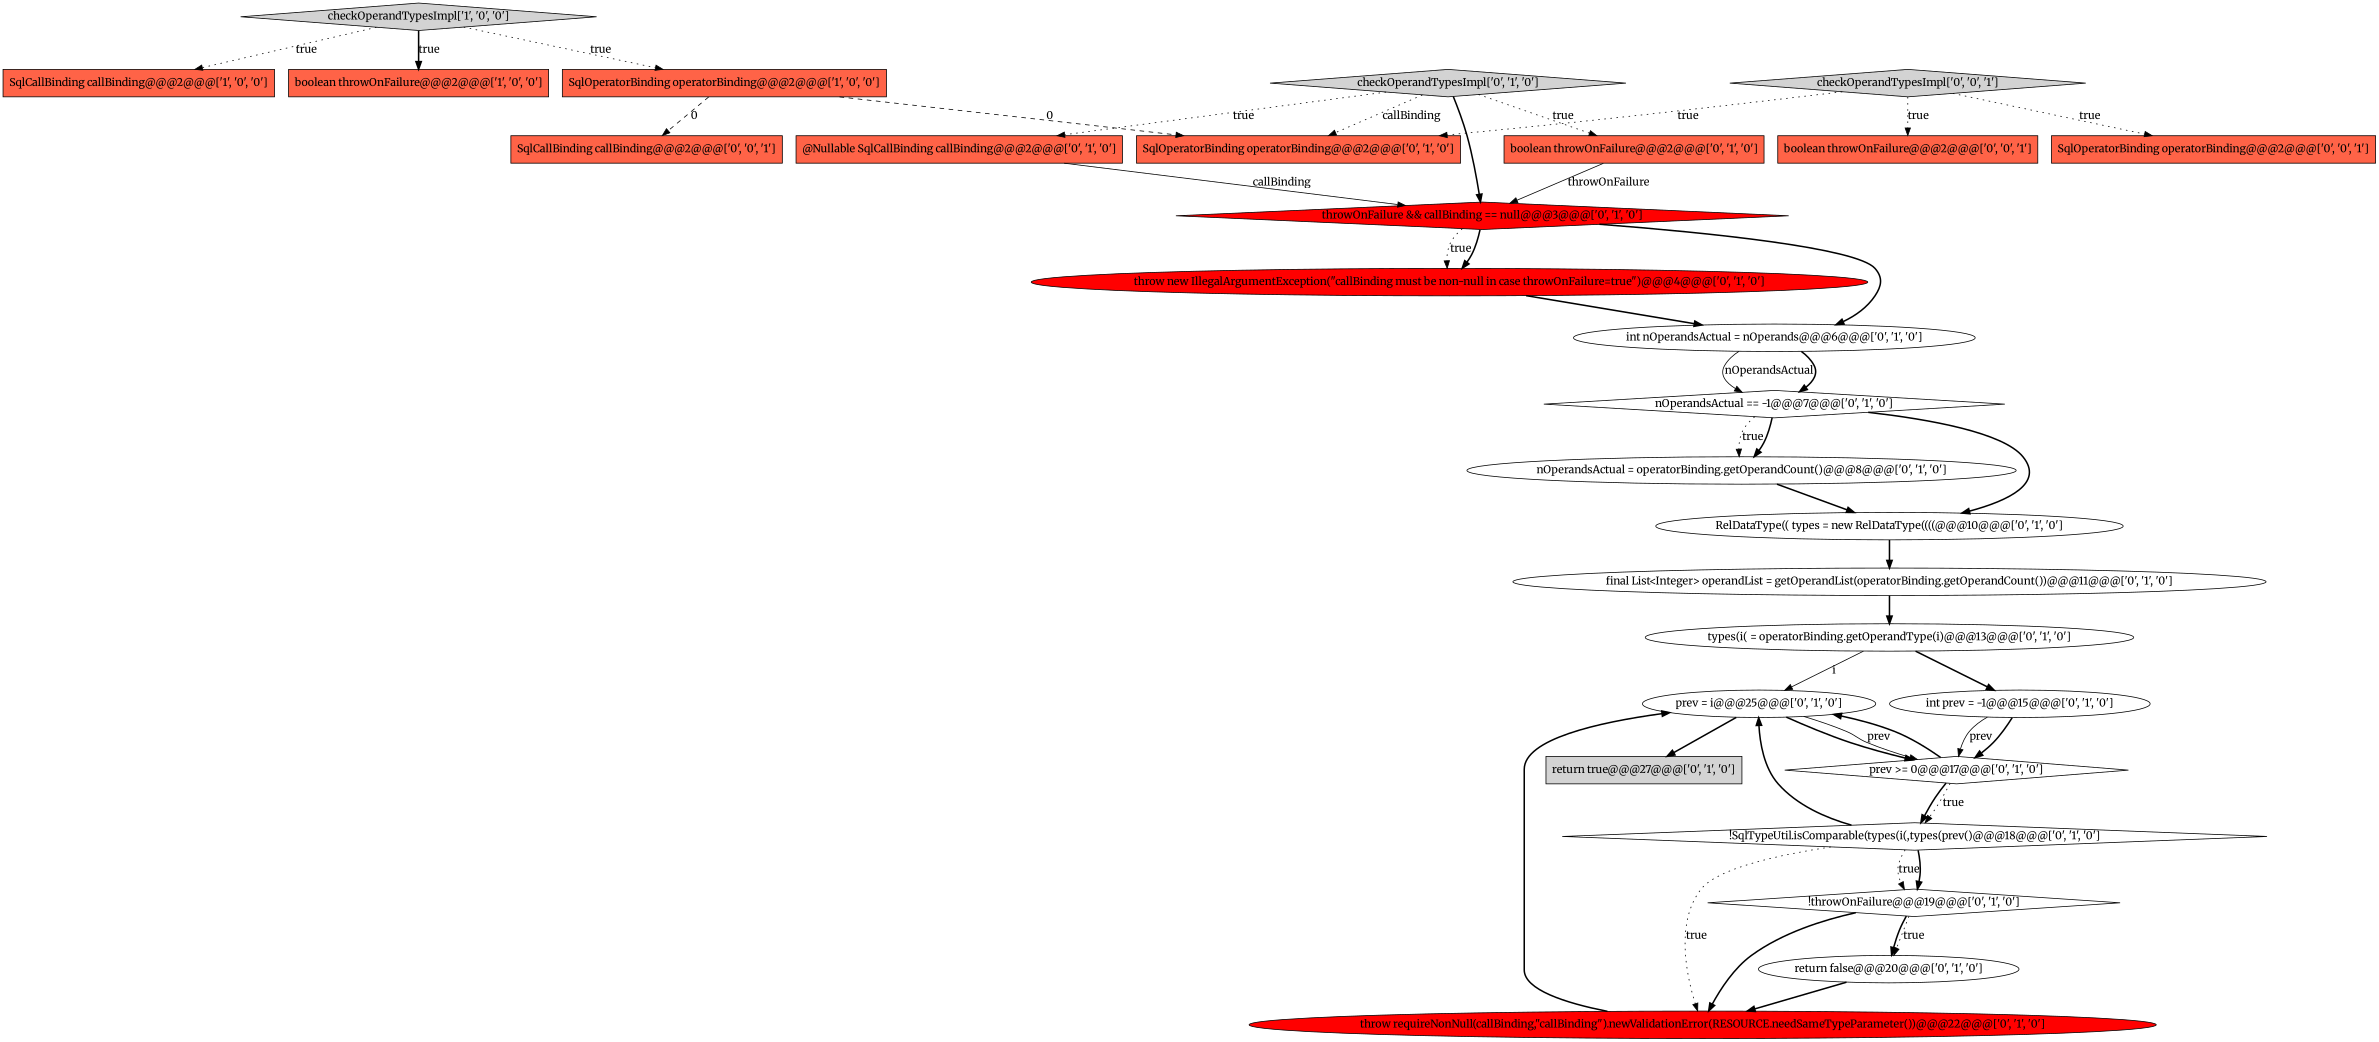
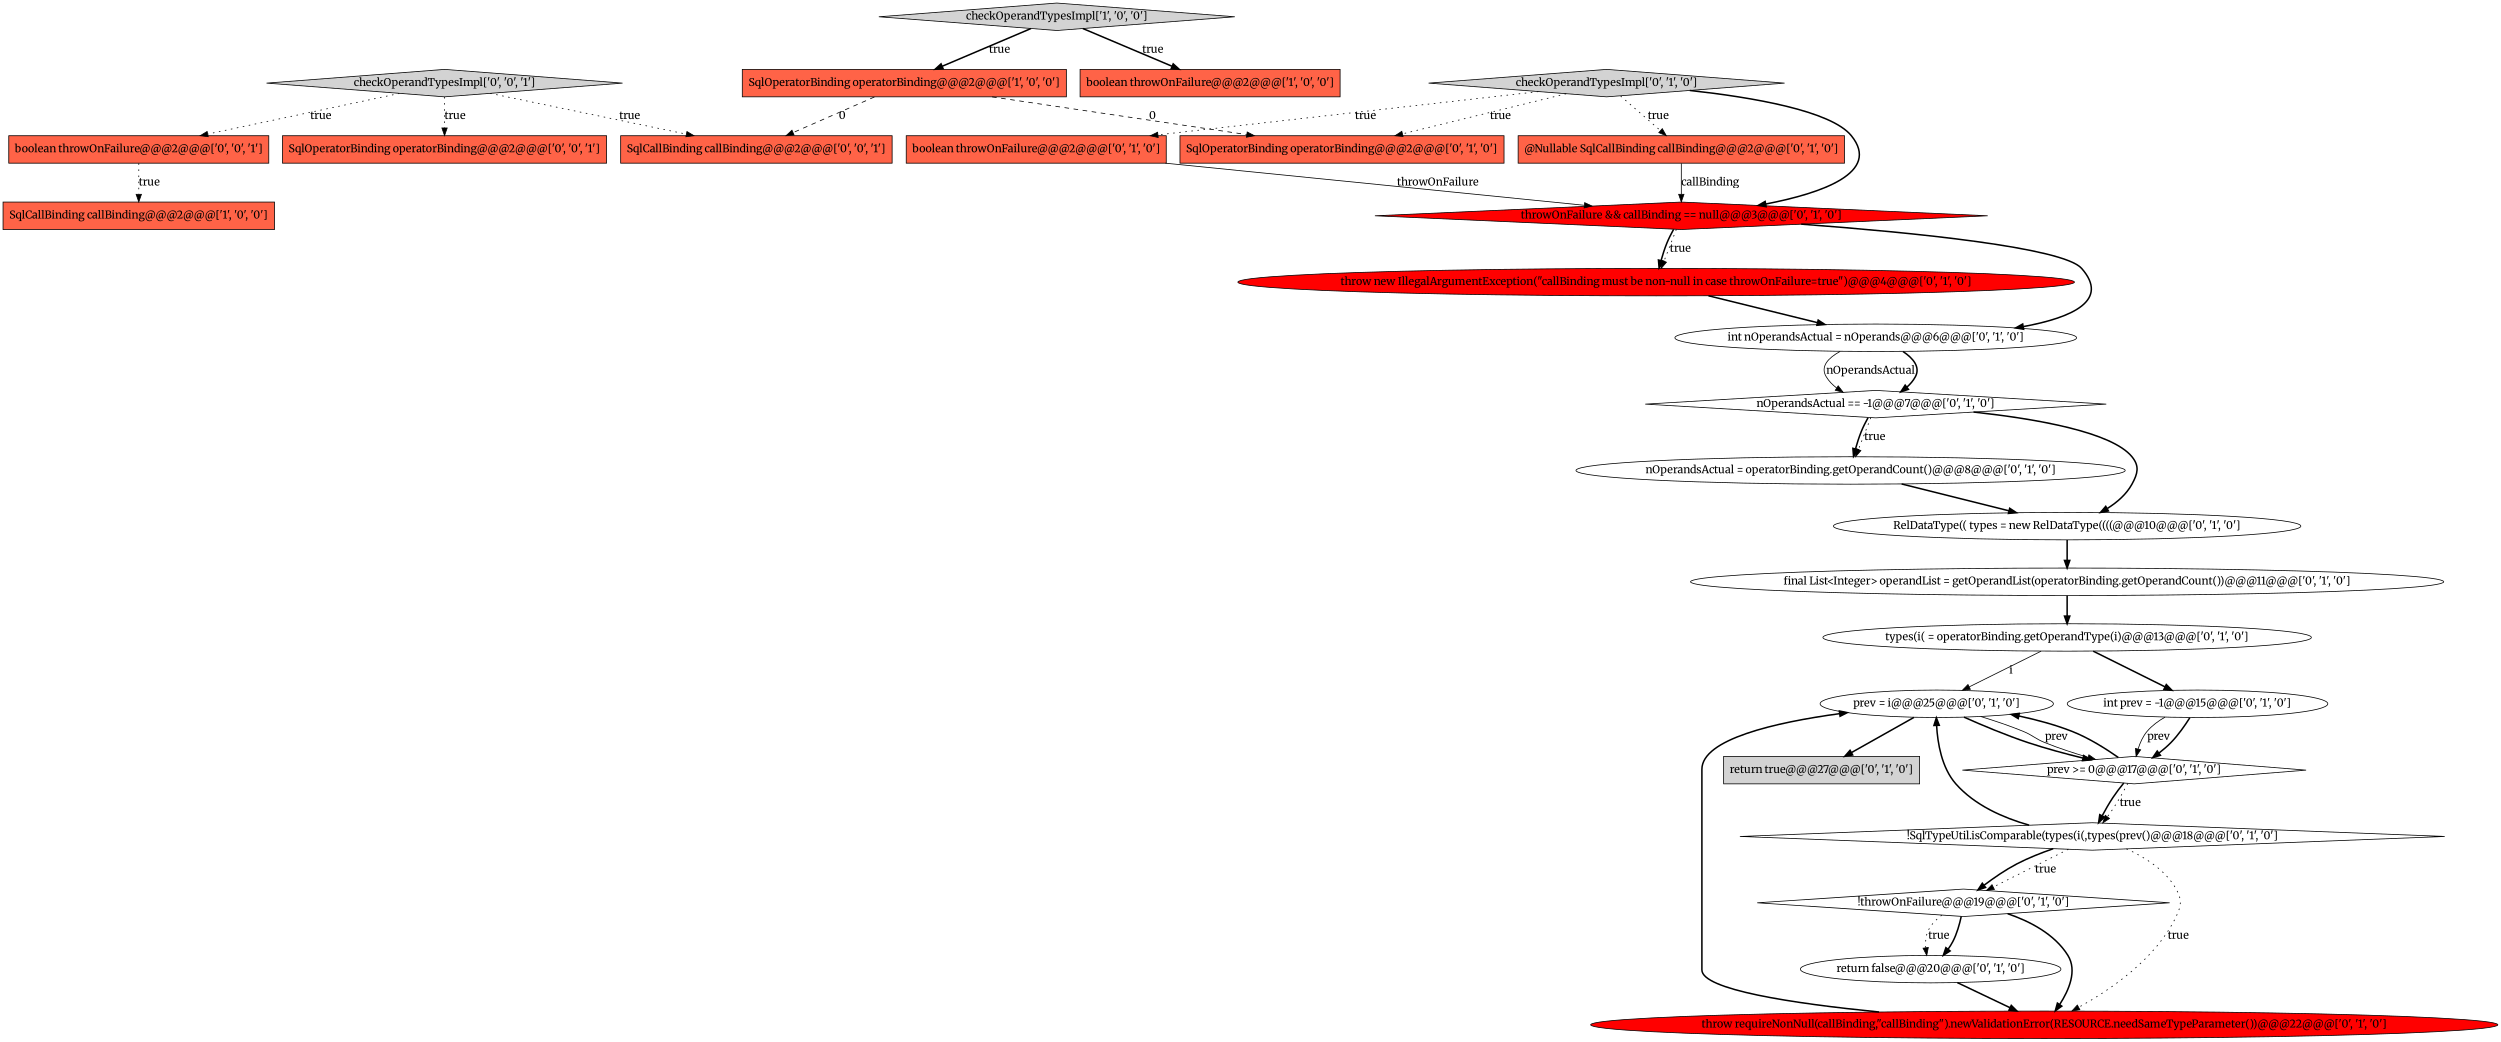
  digraph {
    fontname=Merriweather
    node [fillcolor=white fontname=Merriweather shape=box style=filled]
    edge [fontname=Merriweather style=bold]
    n1 [fillcolor=tomato label="SqlCallBinding callBinding@@@2@@@['1', '0', '0']"]
    n2 [label="prev >= 0@@@17@@@['0', '1', '0']" shape=diamond]
    n3 [label="!SqlTypeUtil.isComparable(types(i(,types(prev()@@@18@@@['0', '1', '0']" shape=diamond]
    n4 [label="prev = i@@@25@@@['0', '1', '0']" shape=ellipse]
    n5 [fillcolor=red label="throw requireNonNull(callBinding,\"callBinding\").newValidationError(RESOURCE.needSameTypeParameter())@@@22@@@['0', '1', '0']" shape=ellipse]
    n6 [label="!throwOnFailure@@@19@@@['0', '1', '0']" shape=diamond]
    n7 [fillcolor=lightgray label="return true@@@27@@@['0', '1', '0']"]
    n8 [label="return false@@@20@@@['0', '1', '0']" shape=ellipse]
    n9 [fillcolor=tomato label="SqlCallBinding callBinding@@@2@@@['0', '0', '1']"]
    n10 [fillcolor=red label="throw new IllegalArgumentException(\"callBinding must be non-null in case throwOnFailure=true\")@@@4@@@['0', '1', '0']" shape=ellipse]
    n11 [label="int nOperandsActual = nOperands@@@6@@@['0', '1', '0']" shape=ellipse]
    n12 [label="nOperandsActual == -1@@@7@@@['0', '1', '0']" shape=diamond]
    n13 [label="int prev = -1@@@15@@@['0', '1', '0']" shape=ellipse]
    n14 [fillcolor=tomato label="@Nullable SqlCallBinding callBinding@@@2@@@['0', '1', '0']"]
    n15 [fillcolor=red label="throwOnFailure && callBinding == null@@@3@@@['0', '1', '0']" shape=diamond]
    n16 [fillcolor=lightgray label="checkOperandTypesImpl['1', '0', '0']" shape=diamond]
    n17 [fillcolor=tomato label="boolean throwOnFailure@@@2@@@['1', '0', '0']"]
    n18 [fillcolor=tomato label="SqlOperatorBinding operatorBinding@@@2@@@['1', '0', '0']"]
    n19 [fillcolor=tomato label="SqlOperatorBinding operatorBinding@@@2@@@['0', '1', '0']"]
    n20 [label="nOperandsActual = operatorBinding.getOperandCount()@@@8@@@['0', '1', '0']" shape=ellipse]
    n21 [label="RelDataType(( types = new RelDataType((((@@@10@@@['0', '1', '0']" shape=ellipse]
    n22 [label="final List<Integer> operandList = getOperandList(operatorBinding.getOperandCount())@@@11@@@['0', '1', '0']" shape=ellipse]
    n23 [fillcolor=tomato label="boolean throwOnFailure@@@2@@@['0', '0', '1']"]
    n24 [label="types(i( = operatorBinding.getOperandType(i)@@@13@@@['0', '1', '0']" shape=ellipse]
    n25 [fillcolor=lightgray label="checkOperandTypesImpl['0', '1', '0']" shape=diamond]
    n26 [fillcolor=tomato label="boolean throwOnFailure@@@2@@@['0', '1', '0']"]
    n27 [fillcolor=lightgray label="checkOperandTypesImpl['0', '0', '1']" shape=diamond]
    n28 [fillcolor=tomato label="SqlOperatorBinding operatorBinding@@@2@@@['0', '0', '1']"]
    n2 -> n3
    n2 -> n3 [label=true style=dotted]
    n2 -> n4
    n3 -> n4
    n3 -> n5 [label=true style=dotted]
    n3 -> n6 [label=true style=dotted]
    n3 -> n6
    n4 -> n2
    n4 -> n2 [label=prev style=solid]
    n4 -> n7
    n5 -> n4
    n6 -> n5
    n6 -> n8
    n6 -> n8 [label=true style=dotted]
    n8 -> n5
    n10 -> n11
    n11 -> n12 [label=nOperandsActual style=solid]
    n11 -> n12
    n12 -> n20 [label=true style=dotted]
    n12 -> n20
    n12 -> n21
    n13 -> n2 [label=prev style=solid]
    n13 -> n2
    n14 -> n15 [label=callBinding style=solid]
    n15 -> n10 [label=true style=dotted]
    n15 -> n10
    n15 -> n11
-   n16 -> n1 [label=true style=dotted]
+   n23 -> n1 [label=true style=dotted]
    n16 -> n17 [label=true]
-   n16 -> n18 [label=true style=dotted]
+   n16 -> n18 [label=true]
    n18 -> n9 [label=0 style=dashed]
    n18 -> n19 [label=0 style=dashed]
    n20 -> n21
    n21 -> n22
    n22 -> n24
    n24 -> n4 [label=i style=solid]
    n24 -> n13
    n25 -> n14 [label=true style=dotted]
    n25 -> n15
-   n25 -> n19 [label=callBinding style=dotted]
+   n25 -> n19 [label=true style=dotted]
    n25 -> n26 [label=true style=dotted]
    n26 -> n15 [label=throwOnFailure style=solid]
-   n27 -> n19 [label=true style=dotted]
+   n27 -> n9 [label=true style=dotted]
    n27 -> n23 [label=true style=dotted]
    n27 -> n28 [label=true style=dotted]
  }
